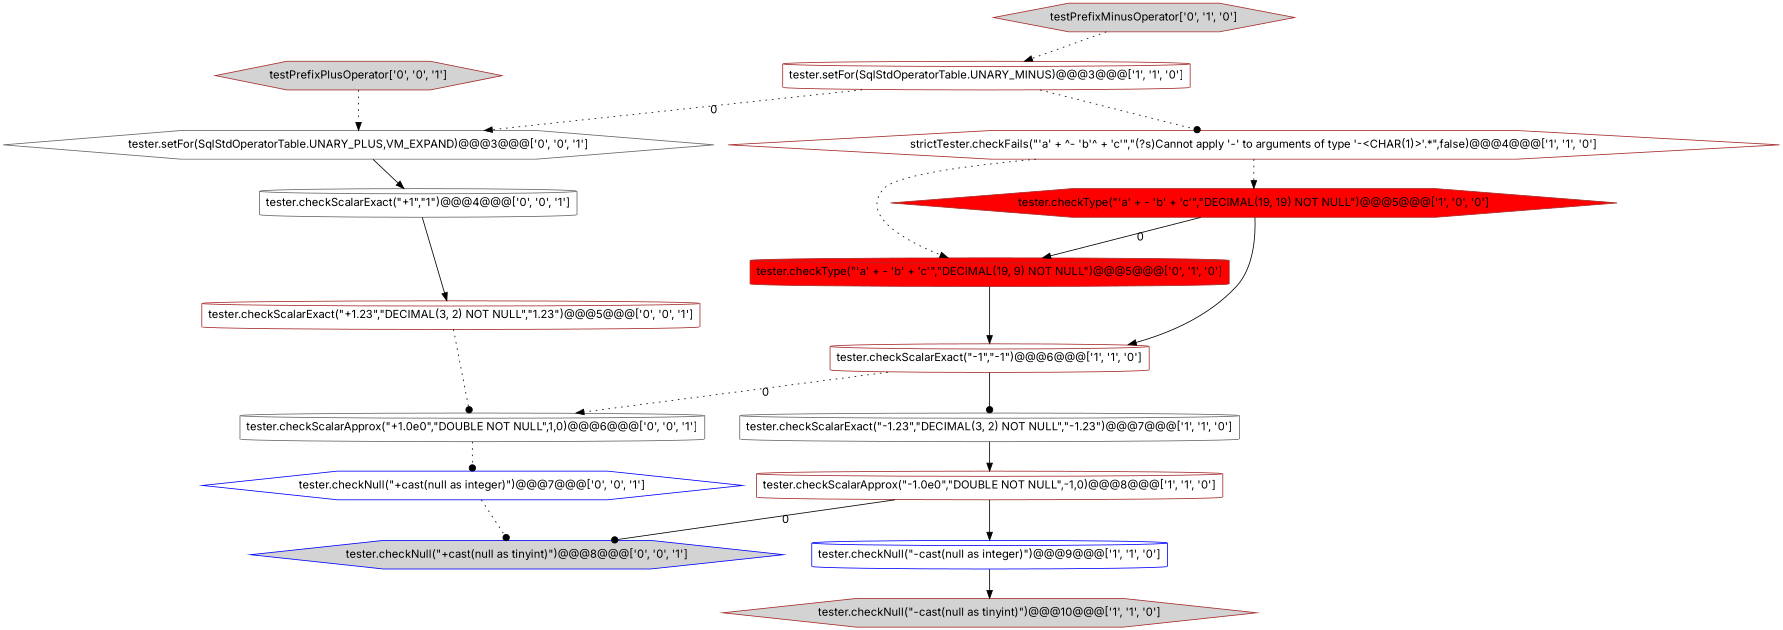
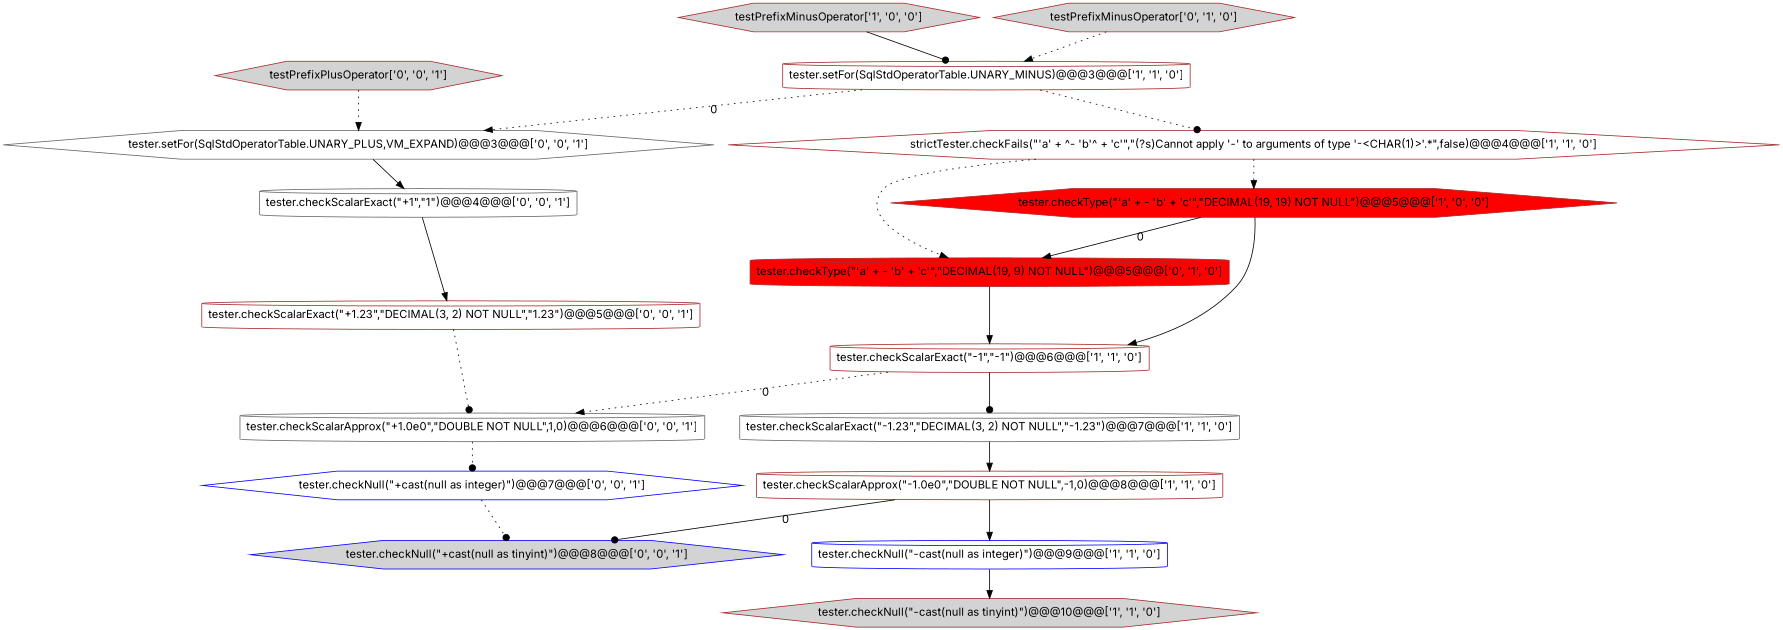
  digraph {
    fontname=Inter
    node [fillcolor=white shape=cylinder style=filled color=brown fontname=Inter]
    edge [style=solid arrowhead=normal fontname=Inter]
    n1 [label="tester.checkScalarExact(\"+1\",\"1\")@@@4@@@['0', '0', '1']" color=gray40]
    n2 [label="tester.checkScalarExact(\"+1.23\",\"DECIMAL(3, 2) NOT NULL\",\"1.23\")@@@5@@@['0', '0', '1']"]
    n3 [label="tester.checkScalarApprox(\"+1.0e0\",\"DOUBLE NOT NULL\",1,0)@@@6@@@['0', '0', '1']" color=gray40]
    n4 [label="tester.checkNull(\"+cast(null as integer)\")@@@7@@@['0', '0', '1']" shape=hexagon color=blue]
    n5 [label="tester.checkScalarApprox(\"-1.0e0\",\"DOUBLE NOT NULL\",-1,0)@@@8@@@['1', '1', '0']"]
    n6 [label="tester.checkNull(\"-cast(null as integer)\")@@@9@@@['1', '1', '0']" color=blue]
    n7 [fillcolor=lightgray label="tester.checkNull(\"+cast(null as tinyint)\")@@@8@@@['0', '0', '1']" shape=hexagon color=blue]
    n8 [label="tester.setFor(SqlStdOperatorTable.UNARY_PLUS,VM_EXPAND)@@@3@@@['0', '0', '1']" shape=hexagon color=gray40]
+   n9 [fillcolor=lightgray label="testPrefixMinusOperator['1', '0', '0']" shape=hexagon]
    n10 [label="tester.setFor(SqlStdOperatorTable.UNARY_MINUS)@@@3@@@['1', '1', '0']"]
    n11 [label="strictTester.checkFails(\"'a' + ^- 'b'^ + 'c'\",\"(?s)Cannot apply '-' to arguments of type '-<CHAR\(1\)>'.*\",false)@@@4@@@['1', '1', '0']" shape=hexagon]
    n12 [fillcolor=red label="tester.checkType(\"'a' + - 'b' + 'c'\",\"DECIMAL(19, 19) NOT NULL\")@@@5@@@['1', '0', '0']" shape=hexagon]
    n13 [fillcolor=red label="tester.checkType(\"'a' + - 'b' + 'c'\",\"DECIMAL(19, 9) NOT NULL\")@@@5@@@['0', '1', '0']"]
    n14 [fillcolor=lightgray label="tester.checkNull(\"-cast(null as tinyint)\")@@@10@@@['1', '1', '0']" shape=hexagon]
    n15 [label="tester.checkScalarExact(\"-1.23\",\"DECIMAL(3, 2) NOT NULL\",\"-1.23\")@@@7@@@['1', '1', '0']" color=gray40]
    n16 [label="tester.checkScalarExact(\"-1\",\"-1\")@@@6@@@['1', '1', '0']"]
    n17 [fillcolor=lightgray label="testPrefixPlusOperator['0', '0', '1']" shape=hexagon]
    n18 [fillcolor=lightgray label="testPrefixMinusOperator['0', '1', '0']" shape=hexagon]
    n1 -> n2
    n2 -> n3 [style=dotted arrowhead=dot]
    n3 -> n4 [style=dotted arrowhead=dot]
    n4 -> n7 [style=dotted arrowhead=dot]
    n5 -> n6
    n5 -> n7 [label=0 arrowhead=dot]
    n6 -> n14
    n8 -> n1
+   n9 -> n10 [arrowhead=dot]
    n10 -> n8 [label=0 style=dotted]
    n10 -> n11 [style=dotted arrowhead=dot]
    n11 -> n12 [style=dotted]
    n11 -> n13 [style=dotted]
    n12 -> n13 [label=0]
    n12 -> n16
    n13 -> n16
    n15 -> n5
    n16 -> n3 [label=0 style=dotted]
    n16 -> n15 [arrowhead=dot]
    n17 -> n8 [style=dotted]
    n18 -> n10 [style=dotted]
  }
